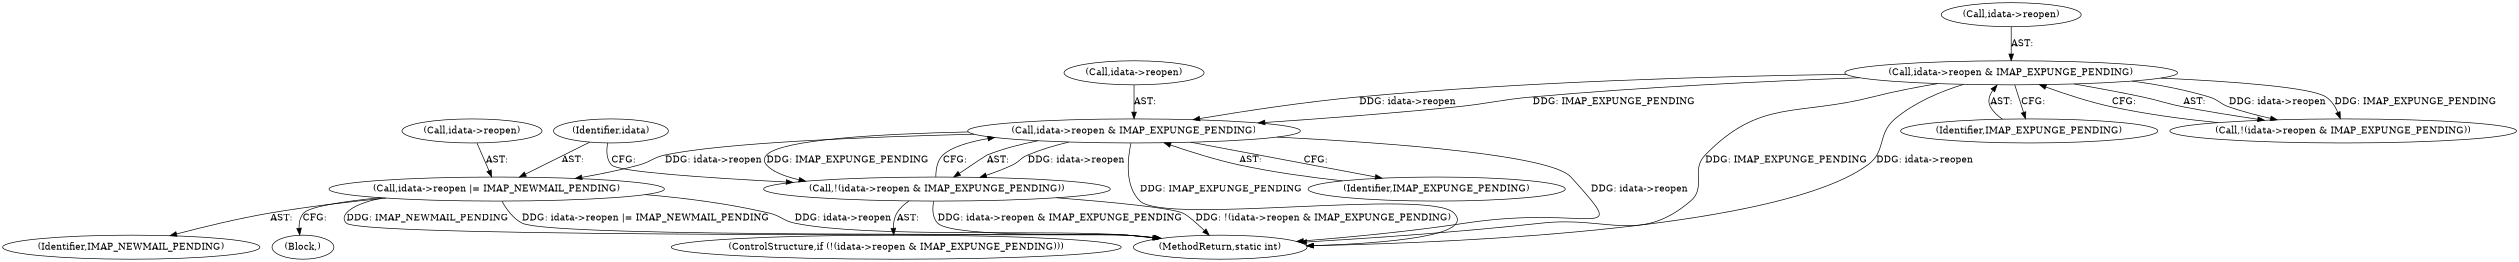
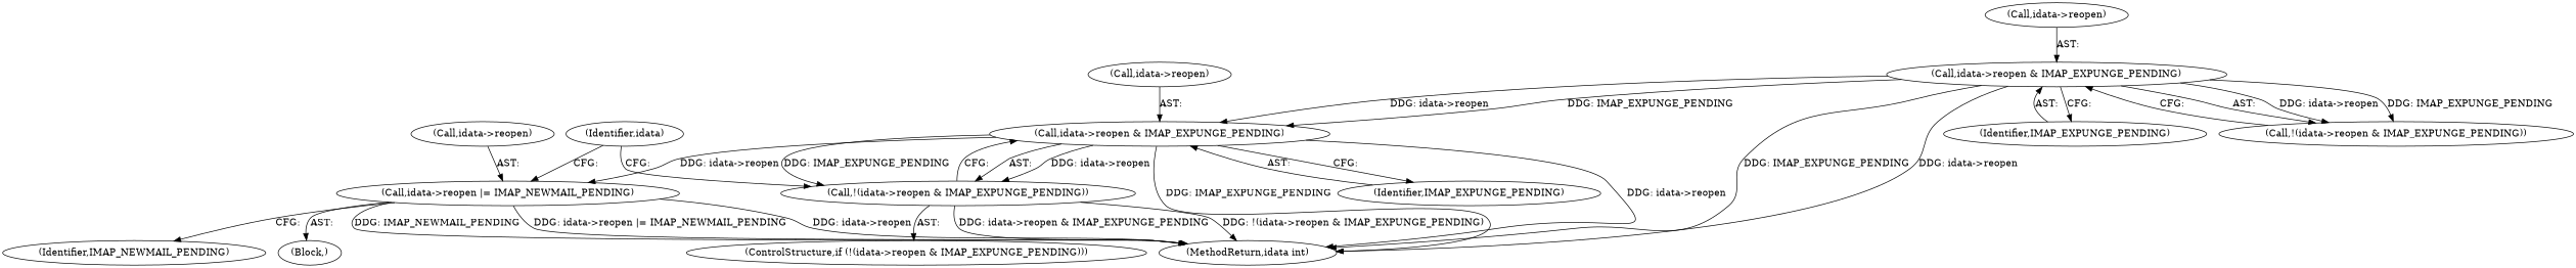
  digraph {
    n1 [label="(Call,idata->reopen & IMAP_EXPUNGE_PENDING)"]
    n2 [label="(Call,!(idata->reopen & IMAP_EXPUNGE_PENDING))"]
    n3 [label="(Call,idata->reopen |= IMAP_NEWMAIL_PENDING)"]
    n4 [label="(Identifier,IMAP_EXPUNGE_PENDING)"]
-   n5 [label="(MethodReturn,static int)"]
+   n5 [label="(MethodReturn,idata int)"]
    n6 [label="(ControlStructure,if (!(idata->reopen & IMAP_EXPUNGE_PENDING)))"]
    n7 [label="(Identifier,IMAP_NEWMAIL_PENDING)"]
    n8 [label="(Block,)"]
    n9 [label="(Call,idata->reopen & IMAP_EXPUNGE_PENDING)"]
    n10 [label="(Identifier,IMAP_EXPUNGE_PENDING)"]
    n11 [label="(Call,!(idata->reopen & IMAP_EXPUNGE_PENDING))"]
    n12 [label="(Call,idata->reopen)"]
    n13 [label="(Call,idata->reopen)"]
    n14 [label="(Call,idata->reopen)"]
    n15 [label="(Identifier,idata)"]
    n1 -> n2 [label="AST: "]
    n1 -> n2 [label="DDG: idata->reopen"]
    n1 -> n2 [label="DDG: IMAP_EXPUNGE_PENDING"]
    n1 -> n3 [label="DDG: idata->reopen"]
    n1 -> n4 [label="CFG: "]
    n1 -> n5 [label="DDG: IMAP_EXPUNGE_PENDING"]
    n1 -> n5 [label="DDG: idata->reopen"]
    n2 -> n1 [label="CFG: "]
    n2 -> n5 [label="DDG: idata->reopen & IMAP_EXPUNGE_PENDING"]
    n2 -> n5 [label="DDG: !(idata->reopen & IMAP_EXPUNGE_PENDING)"]
    n2 -> n6 [label="AST: "]
    n3 -> n5 [label="DDG: idata->reopen |= IMAP_NEWMAIL_PENDING"]
    n3 -> n5 [label="DDG: idata->reopen"]
    n3 -> n5 [label="DDG: IMAP_NEWMAIL_PENDING"]
-   n3 -> n7 [label="AST: "]
-   n3 -> n8 [label="CFG: "]
+   n3 -> n7 [label="CFG: "]
+   n3 -> n8 [label="AST: "]
    n4 -> n1 [label="AST: "]
    n9 -> n1 [label="DDG: idata->reopen"]
    n9 -> n1 [label="DDG: IMAP_EXPUNGE_PENDING"]
    n9 -> n5 [label="DDG: IMAP_EXPUNGE_PENDING"]
    n9 -> n5 [label="DDG: idata->reopen"]
    n9 -> n10 [label="CFG: "]
    n9 -> n11 [label="AST: "]
    n9 -> n11 [label="DDG: idata->reopen"]
    n9 -> n11 [label="DDG: IMAP_EXPUNGE_PENDING"]
    n10 -> n9 [label="AST: "]
    n11 -> n9 [label="CFG: "]
    n12 -> n9 [label="AST: "]
    n13 -> n1 [label="AST: "]
    n14 -> n3 [label="AST: "]
    n15 -> n2 [label="CFG: "]
-   n15 -> n3 [label="AST: "]
+   n15 -> n3 [label="CFG: "]
  }
